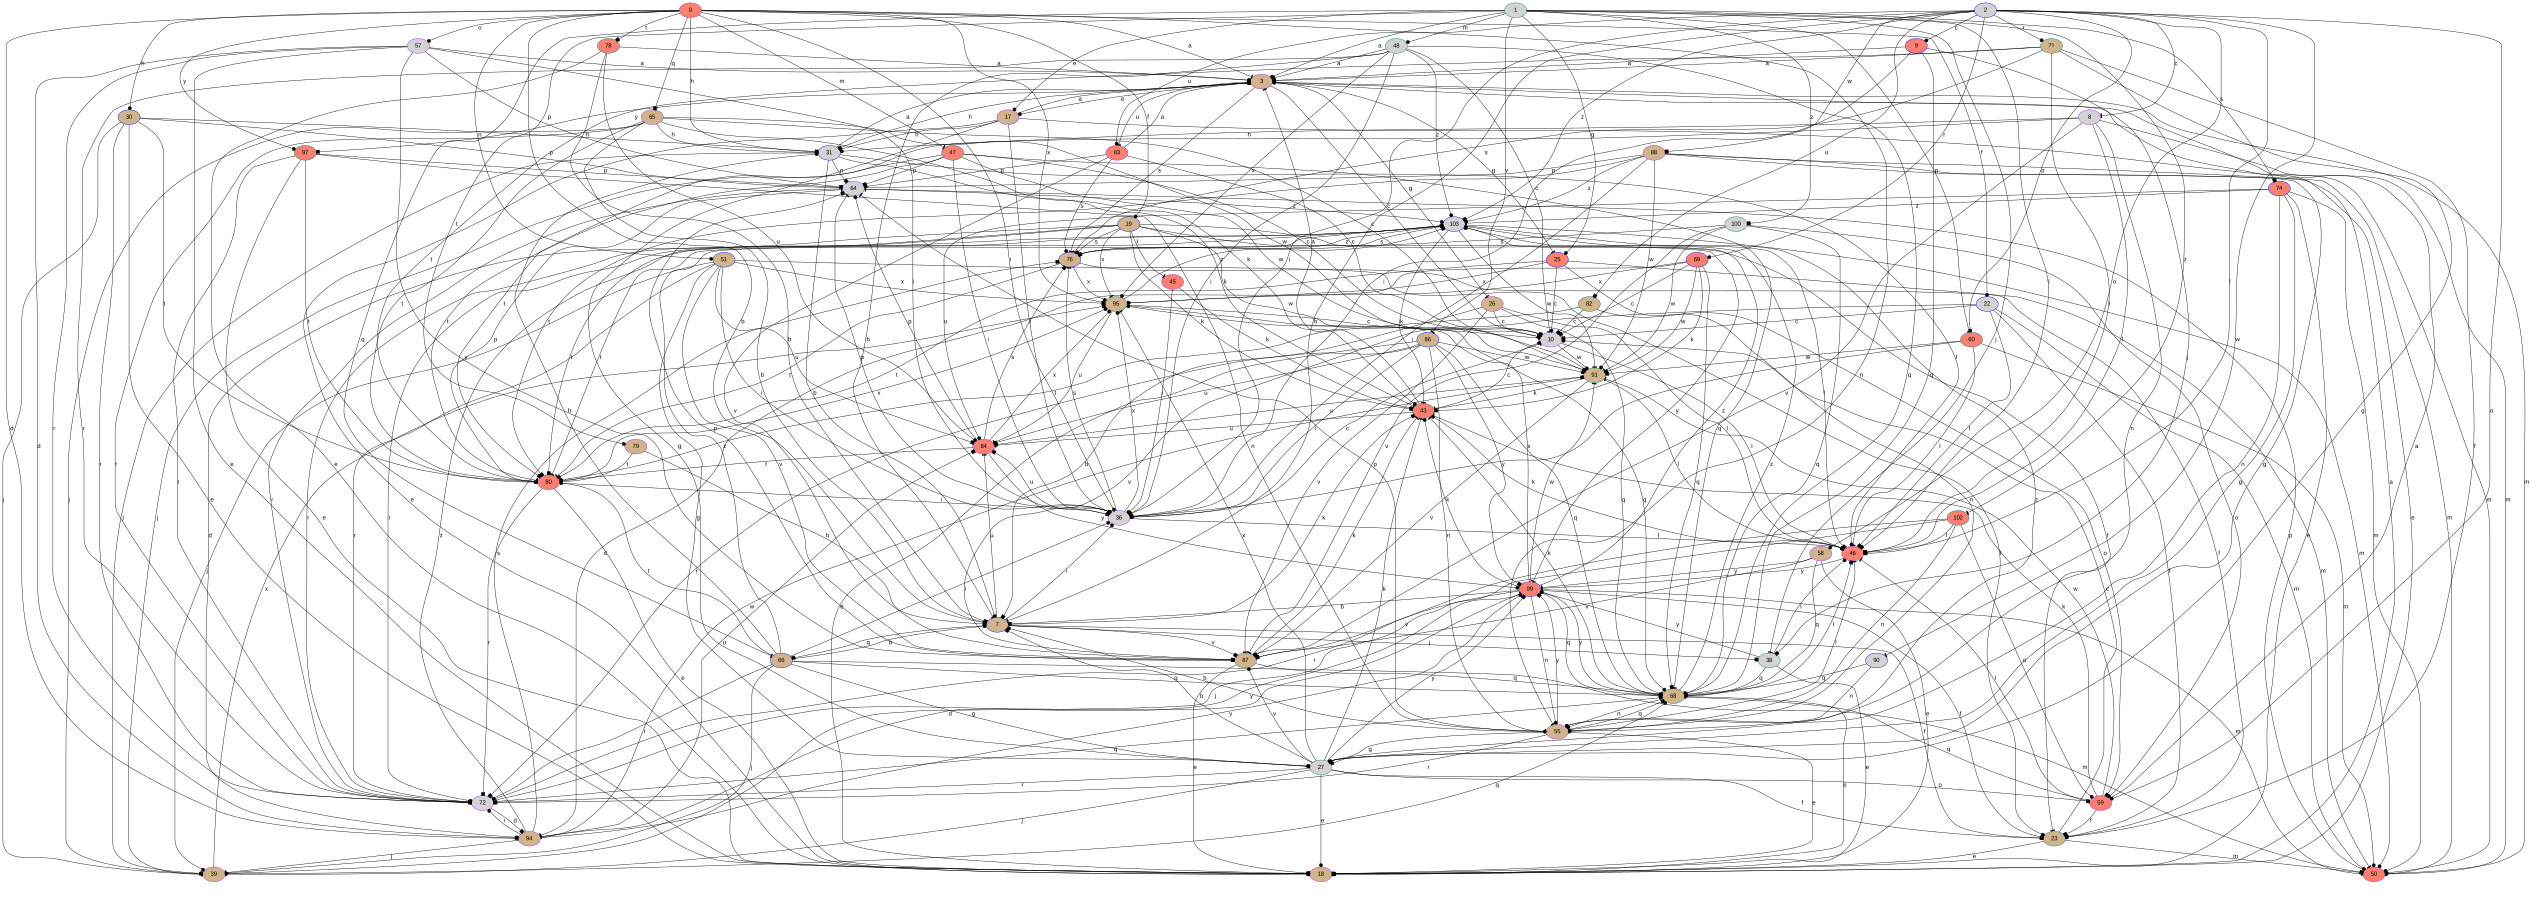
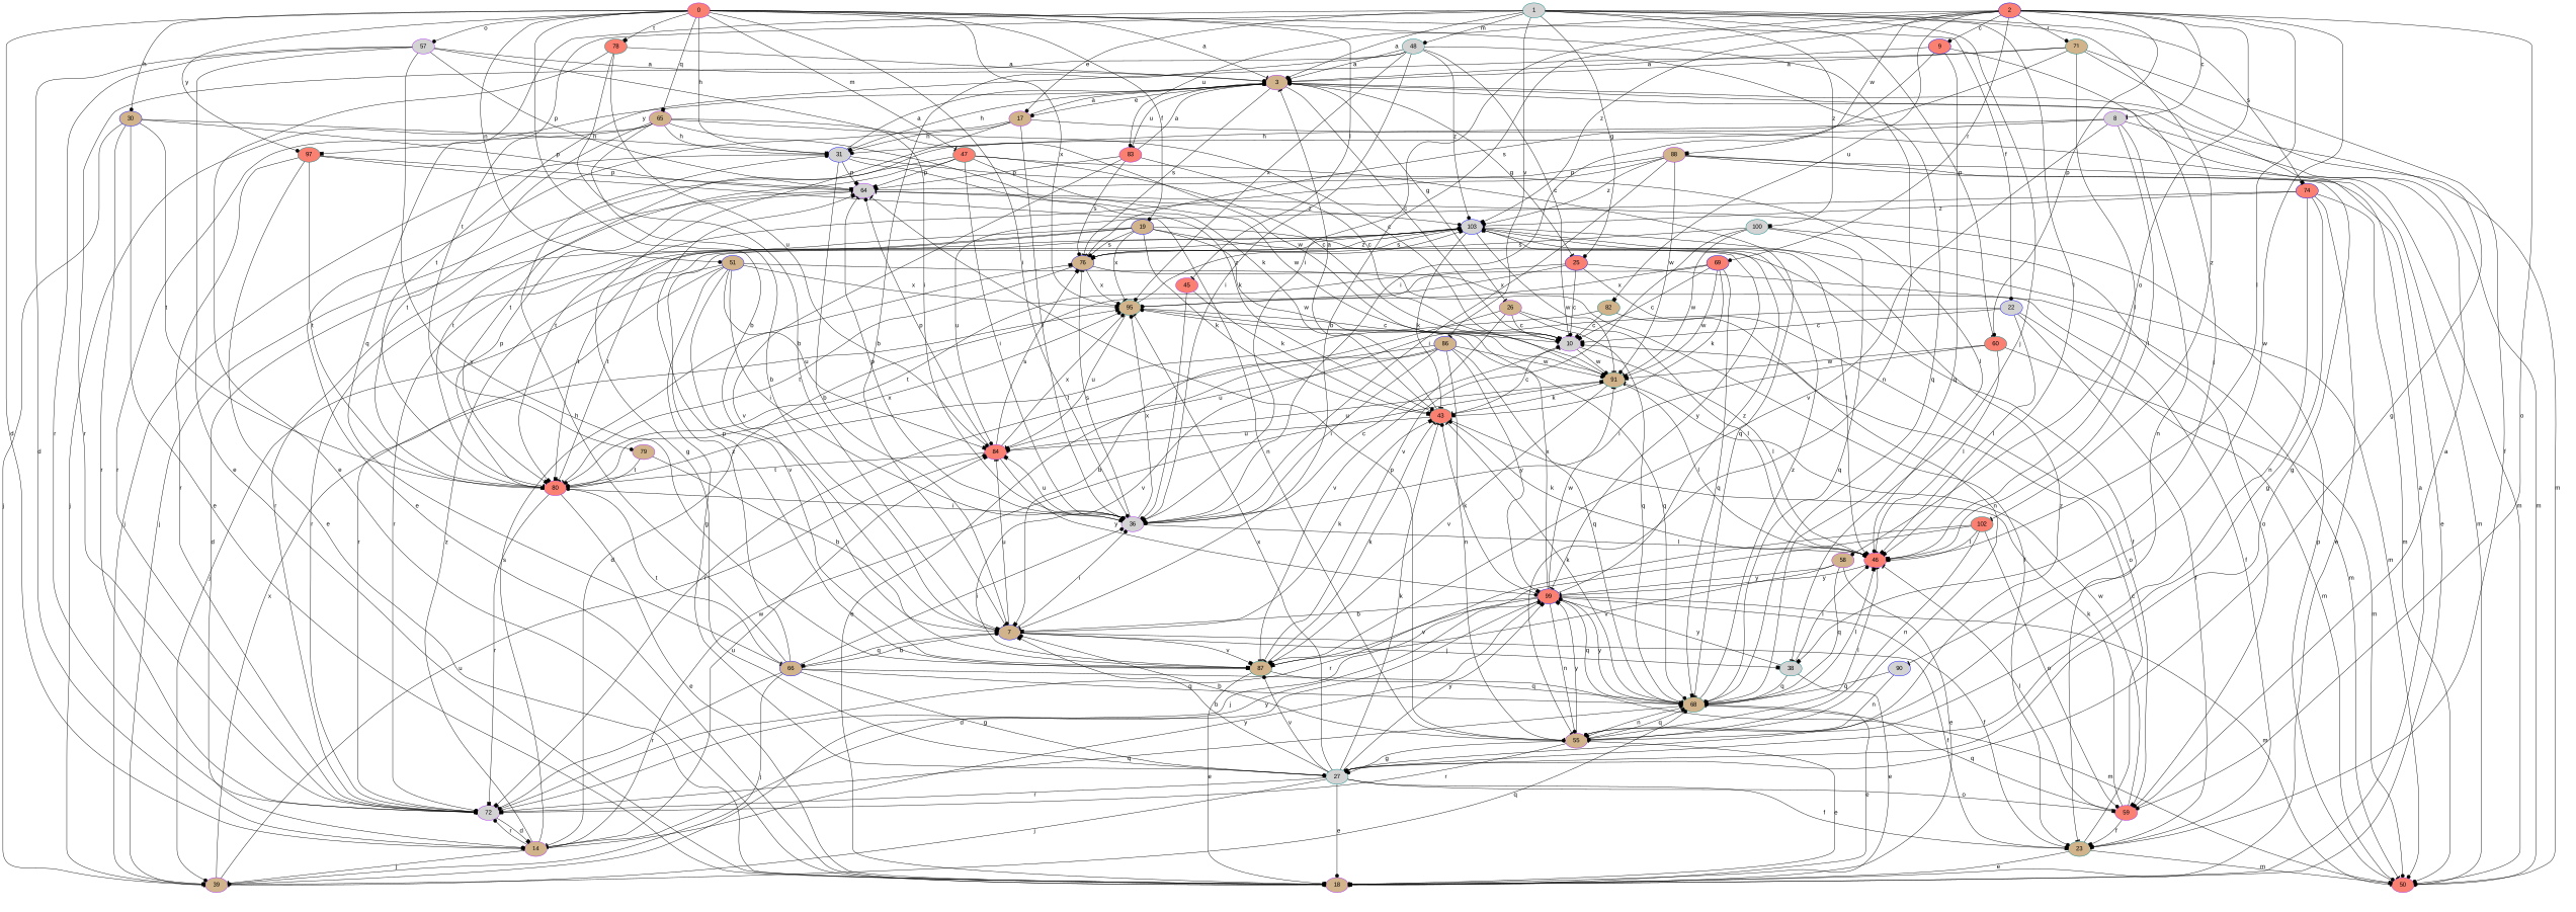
  strict digraph {
    fontname="Liberation Sans"
    node [color=purple fillcolor=tan fontname="Liberation Sans" style=filled]
    edge [arrowhead=dot fontname="Liberation Sans"]
    0 [fillcolor=salmon]
    3
    7 [color=blue]
-   14 [label=94]
+   14
    19 [color=blue]
    22 [color=blue fillcolor=lightgrey]
    30 [color=blue]
    31 [color=blue fillcolor=lightgrey]
    36 [fillcolor=lightgrey]
    45 [fillcolor=salmon]
    47 [color=teal fillcolor=salmon]
    51 [color=blue]
    55
    57 [fillcolor=lightgrey]
    65
    78 [color=teal fillcolor=salmon]
    95 [color=teal]
    97 [color=teal fillcolor=salmon]
    17
    25 [color=blue fillcolor=salmon]
    83 [fillcolor=salmon]
    10 [fillcolor=lightgrey]
    26
    50 [fillcolor=salmon]
    76 [color=blue]
    38 [color=teal fillcolor=lightgrey]
    66 [color=blue]
    23 [color=teal]
    43 [color=teal fillcolor=salmon]
    84 [fillcolor=salmon]
    87 [color=teal]
    103 [color=blue fillcolor=lightgrey]
    91 [color=teal]
    39
    72 [fillcolor=lightgrey]
    99 [color=blue fillcolor=salmon]
    80 [fillcolor=salmon]
    46 [fillcolor=salmon]
    18
    64 [fillcolor=lightgrey]
    68 [color=teal]
    27 [color=teal fillcolor=lightgrey]
    1 [color=teal fillcolor=lightgrey]
    48 [color=teal fillcolor=lightgrey]
    60 [color=teal fillcolor=salmon]
    74 [color=blue fillcolor=salmon]
    79
    86 [color=blue]
    100 [color=teal fillcolor=lightgrey]
    102 [color=teal fillcolor=salmon]
    59 [fillcolor=salmon]
-   2 [color=blue fillcolor=lightgrey]
+   2 [color=blue fillcolor=salmon]
    8 [fillcolor=lightgrey]
    9 [color=blue fillcolor=salmon]
    58
    69 [color=blue fillcolor=salmon]
    71 [color=teal]
    82 [color=teal]
    88
    90 [color=blue fillcolor=lightgrey]
    0 -> 3 [arrowhead=tee label=a]
    0 -> 7 [arrowhead=tee label=b]
    0 -> 14 [arrowhead=tee label=d]
    0 -> 19 [label=f]
    0 -> 22 [label=f]
    0 -> 30 [label=h]
    0 -> 31 [arrowhead=tee label=h]
    0 -> 36 [label=i]
-   19 -> 45 [arrowhead=tee label=l]
+   0 -> 45 [arrowhead=tee label=l]
    0 -> 47 [arrowhead=tee label=m]
    0 -> 51 [label=n]
    0 -> 55 [arrowhead=tee label=n]
    0 -> 57 [label=o]
    0 -> 65 [arrowhead=box label=q]
    0 -> 78 [arrowhead=box label=t]
    0 -> 95 [label=x]
    0 -> 97 [label=y]
    3 -> 31 [arrowhead=box label=h]
    3 -> 97 [arrowhead=box label=y]
    3 -> 17 [label=e]
    3 -> 25 [arrowhead=tee label=g]
    3 -> 83 [arrowhead=tee label=u]
    3 -> 10 [arrowhead=box label=c]
    3 -> 26 [arrowhead=tee label=g]
    3 -> 50 [arrowhead=tee label=m]
    3 -> 76 [arrowhead=tee label=s]
    7 -> 36 [label=i]
    7 -> 38 [arrowhead=box label=j]
    7 -> 66 [arrowhead=box label=q]
    7 -> 23 [label=f]
    7 -> 43 [arrowhead=box label=k]
    7 -> 84 [arrowhead=tee label=u]
    7 -> 87 [arrowhead=box label=v]
    14 -> 76 [arrowhead=box label=s]
    14 -> 84 [arrowhead=box label=u]
    14 -> 103 [label=z]
    14 -> 91 [arrowhead=box label=w]
    14 -> 39 [arrowhead=tee label=j]
    14 -> 72 [label=r]
    14 -> 99 [label=y]
    19 -> 14 [label=d]
    19 -> 95 [arrowhead=tee label=x]
    19 -> 76 [label=s]
    19 -> 23 [arrowhead=tee label=f]
    19 -> 43 [arrowhead=box label=k]
    19 -> 91 [arrowhead=box label=w]
    19 -> 72 [arrowhead=tee label=r]
    19 -> 99 [arrowhead=tee label=y]
    19 -> 80 [arrowhead=box label=t]
    22 -> 10 [arrowhead=box label=c]
    22 -> 50 [label=m]
    22 -> 23 [label=f]
    22 -> 87 [arrowhead=box label=v]
    22 -> 46 [arrowhead=box label=l]
    30 -> 31 [arrowhead=box label=h]
    30 -> 39 [arrowhead=tee label=j]
    30 -> 72 [label=r]
    30 -> 80 [arrowhead=tee label=t]
    30 -> 18 [arrowhead=tee label=e]
    30 -> 64 [arrowhead=tee label=p]
    31 -> 3 [arrowhead=tee label=a]
    31 -> 7 [label=b]
    31 -> 43 [arrowhead=tee label=k]
    31 -> 39 [label=j]
    31 -> 46 [label=l]
    31 -> 64 [arrowhead=box label=p]
    36 -> 95 [label=x]
    36 -> 10 [arrowhead=tee label=c]
    36 -> 76 [arrowhead=tee label=s]
    36 -> 84 [arrowhead=box label=u]
    36 -> 46 [label=l]
    36 -> 64 [arrowhead=tee label=p]
    45 -> 36 [label=i]
    45 -> 43 [label=k]
    47 -> 36 [label=i]
    47 -> 10 [arrowhead=tee label=c]
    47 -> 91 [arrowhead=tee label=w]
    47 -> 39 [arrowhead=tee label=j]
    47 -> 80 [arrowhead=tee label=t]
    47 -> 64 [arrowhead=box label=p]
    47 -> 68 [arrowhead=tee label=q]
    51 -> 36 [label=i]
    51 -> 95 [arrowhead=box label=x]
    51 -> 23 [label=f]
    51 -> 84 [arrowhead=box label=u]
    51 -> 87 [label=v]
    51 -> 39 [label=j]
    51 -> 72 [label=r]
    51 -> 27 [label=g]
    55 -> 7 [label=b]
    55 -> 72 [arrowhead=box label=r]
    55 -> 99 [arrowhead=box label=y]
    55 -> 46 [arrowhead=tee label=l]
    55 -> 18 [arrowhead=box label=e]
    55 -> 64 [arrowhead=tee label=p]
    55 -> 68 [arrowhead=box label=q]
    55 -> 27 [label=g]
    57 -> 3 [label=a]
    57 -> 14 [arrowhead=box label=d]
    57 -> 36 [arrowhead=tee label=i]
    57 -> 87 [label=v]
    57 -> 72 [arrowhead=box label=r]
    57 -> 18 [arrowhead=tee label=e]
    57 -> 64 [arrowhead=box label=p]
    65 -> 7 [arrowhead=box label=b]
    65 -> 31 [label=h]
    65 -> 10 [arrowhead=box label=c]
    65 -> 43 [label=k]
    65 -> 91 [arrowhead=box label=w]
    65 -> 39 [arrowhead=box label=j]
    65 -> 72 [arrowhead=box label=r]
    65 -> 80 [arrowhead=tee label=t]
    78 -> 3 [label=a]
    78 -> 7 [arrowhead=box label=b]
    78 -> 84 [label=u]
    78 -> 18 [arrowhead=tee label=e]
    95 -> 10 [arrowhead=tee label=c]
    95 -> 84 [arrowhead=tee label=u]
    95 -> 103 [arrowhead=box label=z]
    95 -> 68 [label=q]
    97 -> 55 [arrowhead=tee label=n]
    97 -> 72 [label=r]
    97 -> 80 [arrowhead=box label=t]
    97 -> 18 [arrowhead=box label=e]
    97 -> 64 [arrowhead=tee label=p]
    17 -> 3 [label=a]
    17 -> 31 [arrowhead=tee label=h]
    17 -> 36 [arrowhead=box label=i]
    17 -> 50 [label=m]
    17 -> 18 [label=e]
    17 -> 27 [label=g]
    25 -> 55 [label=n]
    25 -> 95 [arrowhead=tee label=x]
    25 -> 10 [label=c]
    25 -> 50 [arrowhead=tee label=m]
    25 -> 80 [label=t]
    83 -> 3 [arrowhead=box label=a]
    83 -> 10 [arrowhead=box label=c]
    83 -> 76 [label=s]
    83 -> 87 [arrowhead=box label=v]
    83 -> 64 [label=p]
    10 -> 91 [label=w]
    10 -> 46 [arrowhead=box label=l]
    26 -> 7 [arrowhead=box label=b]
    26 -> 10 [arrowhead=box label=c]
    26 -> 87 [arrowhead=tee label=v]
    26 -> 46 [arrowhead=box label=l]
    26 -> 68 [arrowhead=tee label=q]
    50 -> 64 [arrowhead=tee label=p]
    76 -> 95 [label=x]
    76 -> 23 [arrowhead=box label=f]
    76 -> 103 [arrowhead=box label=z]
    76 -> 80 [arrowhead=tee label=t]
    38 -> 99 [arrowhead=tee label=y]
    38 -> 46 [label=l]
    38 -> 18 [arrowhead=box label=e]
    38 -> 68 [label=q]
    66 -> 7 [label=b]
    66 -> 31 [label=h]
    66 -> 36 [label=i]
    66 -> 50 [arrowhead=box label=m]
    66 -> 103 [arrowhead=tee label=z]
    66 -> 39 [arrowhead=tee label=j]
    66 -> 72 [arrowhead=tee label=r]
    66 -> 80 [label=t]
    66 -> 68 [label=q]
    66 -> 27 [label=g]
    23 -> 10 [label=c]
    23 -> 50 [arrowhead=box label=m]
    23 -> 18 [arrowhead=box label=e]
    43 -> 3 [arrowhead=tee label=a]
    43 -> 10 [label=c]
    43 -> 84 [arrowhead=tee label=u]
    84 -> 95 [label=x]
    84 -> 76 [arrowhead=box label=s]
    84 -> 99 [label=y]
    84 -> 80 [label=t]
    84 -> 64 [label=p]
    87 -> 43 [arrowhead=tee label=k]
    87 -> 18 [arrowhead=box label=e]
    87 -> 64 [arrowhead=box label=p]
    87 -> 68 [arrowhead=box label=q]
    103 -> 50 [label=m]
    103 -> 76 [arrowhead=box label=s]
    103 -> 43 [arrowhead=tee label=k]
    103 -> 91 [arrowhead=tee label=w]
    103 -> 72 [label=r]
    103 -> 80 [arrowhead=tee label=t]
    103 -> 46 [arrowhead=box label=l]
    91 -> 43 [arrowhead=tee label=k]
    91 -> 84 [arrowhead=box label=u]
    91 -> 87 [arrowhead=box label=v]
    91 -> 46 [label=l]
    39 -> 95 [arrowhead=box label=x]
+   39 -> 84 [label=u]
    39 -> 68 [label=q]
    72 -> 14 [arrowhead=box label=d]
    72 -> 99 [arrowhead=tee label=y]
    72 -> 68 [label=q]
    99 -> 7 [arrowhead=box label=b]
    99 -> 14 [arrowhead=tee label=d]
    99 -> 55 [label=n]
    99 -> 95 [label=x]
    99 -> 50 [arrowhead=tee label=m]
    99 -> 23 [label=f]
    99 -> 43 [label=k]
    99 -> 87 [arrowhead=box label=v]
    99 -> 103 [arrowhead=tee label=z]
    99 -> 91 [arrowhead=tee label=w]
    99 -> 68 [arrowhead=box label=q]
    80 -> 36 [arrowhead=box label=i]
    80 -> 95 [label=x]
    80 -> 72 [arrowhead=box label=r]
    80 -> 18 [label=e]
    80 -> 64 [arrowhead=tee label=p]
    46 -> 43 [label=k]
    46 -> 99 [arrowhead=tee label=y]
    18 -> 3 [label=a]
    64 -> 103 [label=z]
    64 -> 72 [arrowhead=box label=r]
    68 -> 55 [label=n]
    68 -> 43 [arrowhead=tee label=k]
    68 -> 103 [arrowhead=box label=z]
    68 -> 99 [label=y]
    68 -> 46 [arrowhead=box label=l]
    68 -> 18 [arrowhead=tee label=e]
    27 -> 7 [arrowhead=box label=b]
    27 -> 95 [arrowhead=tee label=x]
    27 -> 23 [arrowhead=box label=f]
    27 -> 43 [arrowhead=tee label=k]
    27 -> 87 [label=v]
    27 -> 103 [arrowhead=tee label=z]
    27 -> 39 [arrowhead=tee label=j]
    27 -> 72 [arrowhead=box label=r]
    27 -> 99 [arrowhead=box label=y]
    27 -> 18 [label=e]
    27 -> 59 [arrowhead=box label=o]
    1 -> 3 [label=a]
    1 -> 17 [label=e]
    1 -> 25 [label=g]
    1 -> 38 [arrowhead=tee label=j]
    1 -> 66 [arrowhead=tee label=q]
    1 -> 46 [arrowhead=box label=l]
    1 -> 48 [label=m]
    1 -> 60 [arrowhead=tee label=p]
    1 -> 74 [arrowhead=box label=s]
    1 -> 79 [label=t]
    1 -> 86 [arrowhead=tee label=v]
    1 -> 100 [arrowhead=box label=z]
    1 -> 102 [arrowhead=tee label=z]
    48 -> 3 [arrowhead=box label=a]
    48 -> 7 [arrowhead=tee label=b]
    48 -> 36 [arrowhead=box label=i]
    48 -> 95 [label=x]
    48 -> 10 [arrowhead=tee label=c]
    48 -> 103 [label=z]
    48 -> 72 [arrowhead=tee label=r]
    48 -> 68 [arrowhead=tee label=q]
    60 -> 36 [arrowhead=box label=i]
    60 -> 50 [label=m]
    60 -> 91 [arrowhead=box label=w]
    60 -> 46 [arrowhead=tee label=l]
    74 -> 55 [label=n]
    74 -> 50 [label=m]
    74 -> 84 [label=u]
    74 -> 103 [arrowhead=tee label=z]
    74 -> 18 [label=e]
    74 -> 27 [label=g]
    79 -> 7 [arrowhead=box label=b]
    79 -> 80 [arrowhead=tee label=t]
    86 -> 36 [label=i]
    86 -> 55 [label=n]
    86 -> 84 [arrowhead=box label=u]
    86 -> 91 [label=w]
    86 -> 72 [arrowhead=box label=r]
    86 -> 99 [arrowhead=box label=y]
    86 -> 18 [arrowhead=tee label=e]
    86 -> 68 [arrowhead=box label=q]
    100 -> 76 [arrowhead=box label=s]
    100 -> 87 [arrowhead=tee label=v]
    100 -> 91 [arrowhead=tee label=w]
    100 -> 68 [label=q]
    100 -> 59 [label=o]
    102 -> 55 [arrowhead=tee label=n]
    102 -> 39 [label=j]
    102 -> 72 [label=r]
    102 -> 46 [arrowhead=box label=l]
    102 -> 59 [label=o]
    59 -> 3 [label=a]
    59 -> 23 [arrowhead=box label=f]
    59 -> 43 [arrowhead=tee label=k]
    59 -> 91 [arrowhead=tee label=w]
    59 -> 46 [arrowhead=tee label=l]
    59 -> 68 [arrowhead=tee label=q]
    2 -> 7 [arrowhead=tee label=b]
    2 -> 36 [label=i]
    2 -> 83 [label=u]
    2 -> 103 [arrowhead=box label=z]
    2 -> 46 [arrowhead=tee label=l]
    2 -> 60 [label=p]
    2 -> 59 [label=o]
    2 -> 8 [arrowhead=tee label=c]
    2 -> 9 [label=c]
    2 -> 58 [label=o]
    2 -> 69 [label=r]
    2 -> 71 [label=r]
    2 -> 82 [arrowhead=box label=u]
    2 -> 88 [arrowhead=box label=w]
    2 -> 90 [arrowhead=tee label=w]
    8 -> 31 [label=h]
    8 -> 55 [label=n]
    8 -> 50 [arrowhead=tee label=m]
    8 -> 87 [label=v]
    8 -> 80 [arrowhead=box label=t]
    8 -> 46 [arrowhead=box label=l]
    9 -> 3 [arrowhead=box label=a]
    9 -> 36 [label=i]
    9 -> 38 [arrowhead=box label=j]
    9 -> 68 [arrowhead=box label=q]
    58 -> 87 [arrowhead=box label=v]
    58 -> 99 [arrowhead=tee label=y]
    58 -> 18 [arrowhead=box label=e]
    58 -> 68 [label=q]
    69 -> 14 [arrowhead=tee label=d]
    69 -> 95 [label=x]
    69 -> 10 [arrowhead=box label=c]
    69 -> 43 [arrowhead=box label=k]
    69 -> 91 [arrowhead=box label=w]
    69 -> 68 [arrowhead=box label=q]
    71 -> 3 [arrowhead=box label=a]
    71 -> 76 [arrowhead=tee label=s]
    71 -> 23 [arrowhead=tee label=f]
    71 -> 80 [arrowhead=tee label=t]
    71 -> 46 [arrowhead=box label=l]
    71 -> 27 [arrowhead=tee label=g]
    82 -> 10 [arrowhead=box label=c]
    82 -> 80 [label=t]
    82 -> 59 [arrowhead=box label=o]
    88 -> 36 [arrowhead=tee label=i]
    88 -> 50 [label=m]
    88 -> 103 [label=z]
    88 -> 91 [label=w]
    88 -> 80 [arrowhead=box label=t]
    88 -> 18 [arrowhead=tee label=e]
    88 -> 64 [arrowhead=tee label=p]
    88 -> 27 [arrowhead=box label=g]
    90 -> 55 [arrowhead=tee label=n]
    90 -> 68 [arrowhead=tee label=q]
  }
